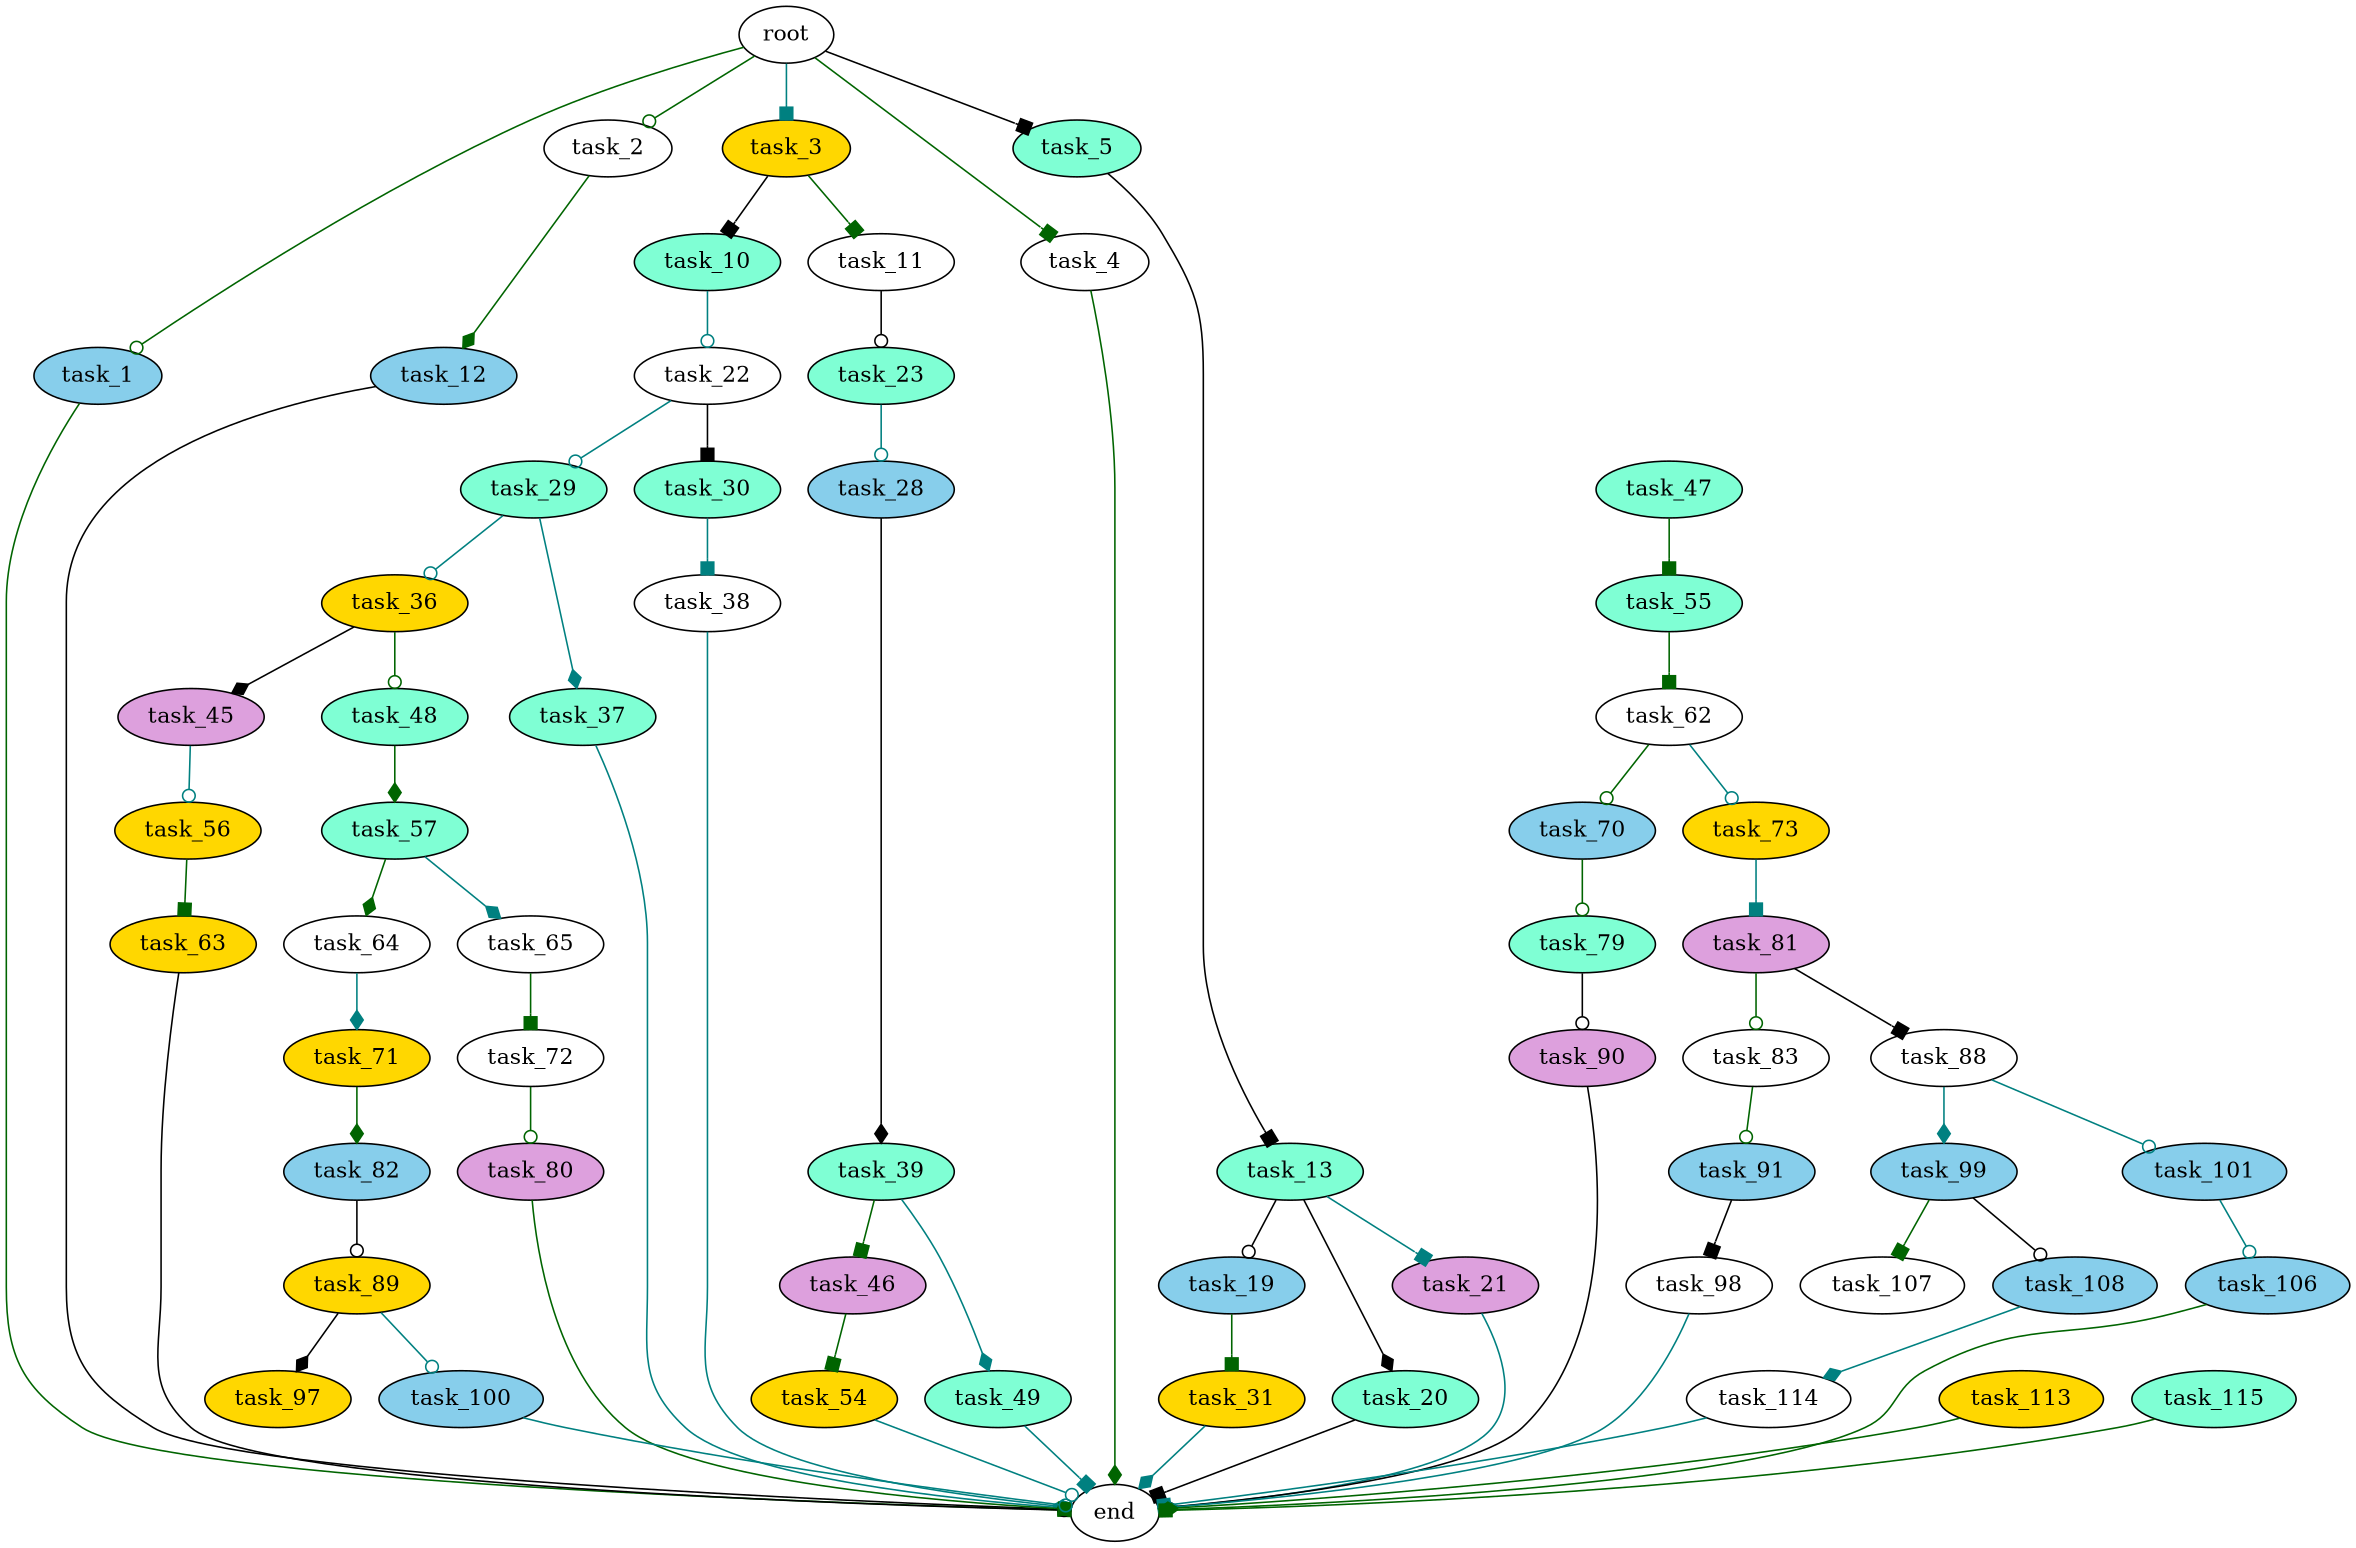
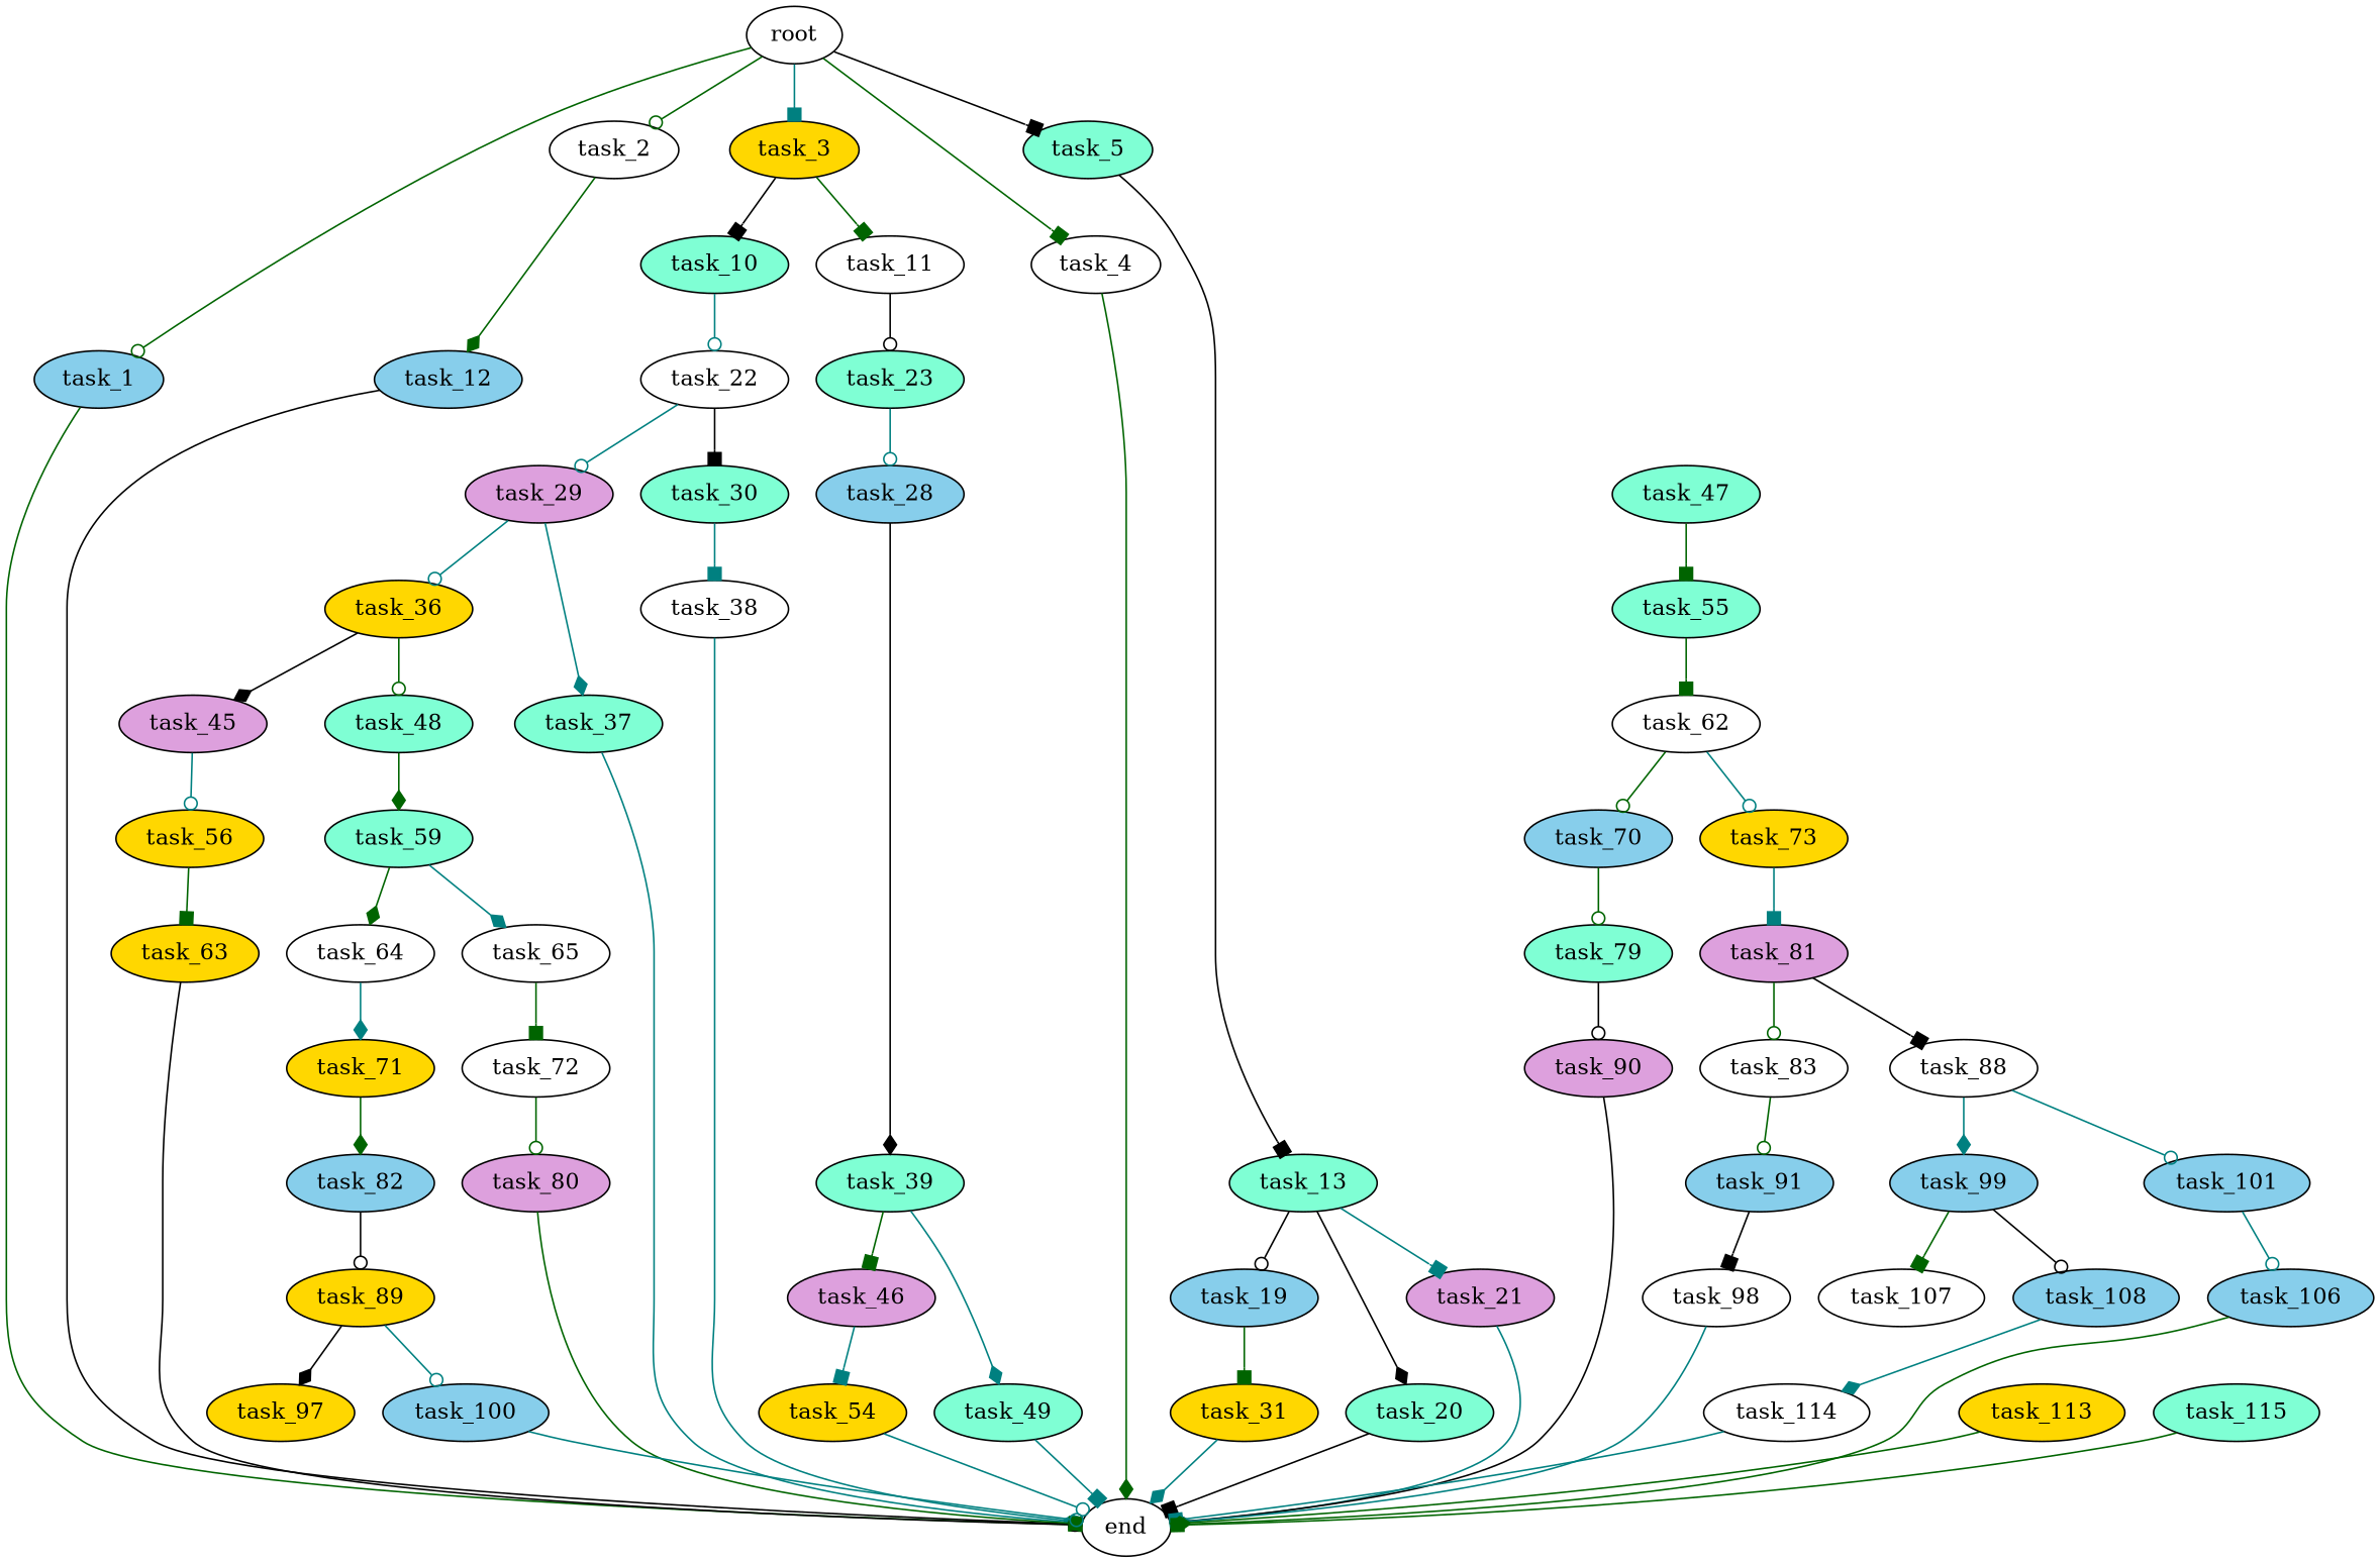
  digraph {
    node [fillcolor=white style=filled]
    edge [arrowhead=odot color=darkgreen]
    task_1 [fillcolor=skyblue]
    root
    task_2
    task_3 [fillcolor=gold]
    task_4
    task_5 [fillcolor=aquamarine]
    end
    task_12 [fillcolor=skyblue]
    task_10 [fillcolor=aquamarine]
    task_11
    task_13 [fillcolor=aquamarine]
    task_22
    task_23 [fillcolor=aquamarine]
    task_19 [fillcolor=skyblue]
    task_20 [fillcolor=aquamarine]
    task_21 [fillcolor=plum]
-   task_29 [fillcolor=aquamarine]
+   task_29 [fillcolor=plum]
    task_30 [fillcolor=aquamarine]
    task_28 [fillcolor=skyblue]
    task_31 [fillcolor=gold]
    task_36 [fillcolor=gold]
    task_37 [fillcolor=aquamarine]
    task_38
    task_39 [fillcolor=aquamarine]
    task_46 [fillcolor=plum]
    task_49 [fillcolor=aquamarine]
    task_45 [fillcolor=plum]
    task_48 [fillcolor=aquamarine]
    task_56 [fillcolor=gold]
-   task_57 [fillcolor=aquamarine]
+   task_57 [fillcolor=aquamarine label=task_59]
    task_54 [fillcolor=gold]
    task_47 [fillcolor=aquamarine]
    task_55 [fillcolor=aquamarine]
    task_63 [fillcolor=gold]
    task_62
    task_64
    task_65
    task_70 [fillcolor=skyblue]
    task_73 [fillcolor=gold]
    task_71 [fillcolor=gold]
    task_72
    task_79 [fillcolor=aquamarine]
    task_81 [fillcolor=plum]
    task_82 [fillcolor=skyblue]
    task_80 [fillcolor=plum]
    task_90 [fillcolor=plum]
    task_91 [fillcolor=skyblue]
    task_83
    task_89 [fillcolor=gold]
    task_88
    task_99 [fillcolor=skyblue]
    task_101 [fillcolor=skyblue]
    task_97 [fillcolor=gold]
    task_100 [fillcolor=skyblue]
    task_98
    task_107
    task_108 [fillcolor=skyblue]
    task_106 [fillcolor=skyblue]
    task_114
    task_113 [fillcolor=gold]
    task_115 [fillcolor=aquamarine]
    task_1 -> end [arrowhead=box]
    root -> task_1
    root -> task_2
    root -> task_3 [arrowhead=box color=teal]
    root -> task_4 [arrowhead=box]
    root -> task_5 [arrowhead=box color=black]
    task_2 -> task_12 [arrowhead=diamond]
    task_3 -> task_10 [arrowhead=box color=black]
    task_3 -> task_11 [arrowhead=box]
    task_4 -> end [arrowhead=diamond]
    task_5 -> task_13 [arrowhead=box color=black]
    task_12 -> end [color=black]
    task_10 -> task_22 [color=teal]
    task_11 -> task_23 [color=black]
    task_13 -> task_19 [color=black]
    task_13 -> task_20 [arrowhead=diamond color=black]
    task_13 -> task_21 [arrowhead=box color=teal]
    task_22 -> task_29 [color=teal]
    task_22 -> task_30 [arrowhead=box color=black]
    task_23 -> task_28 [color=teal]
    task_19 -> task_31 [arrowhead=box]
    task_20 -> end [arrowhead=box color=black]
    task_21 -> end [color=teal]
    task_29 -> task_36 [color=teal]
    task_29 -> task_37 [arrowhead=diamond color=teal]
    task_30 -> task_38 [arrowhead=box color=teal]
    task_28 -> task_39 [arrowhead=diamond color=black]
    task_31 -> end [arrowhead=diamond color=teal]
    task_36 -> task_45 [arrowhead=diamond color=black]
    task_36 -> task_48
    task_37 -> end [color=teal]
    task_38 -> end [arrowhead=diamond color=teal]
    task_39 -> task_46 [arrowhead=box]
    task_39 -> task_49 [arrowhead=diamond color=teal]
-   task_46 -> task_54 [arrowhead=box]
+   task_46 -> task_54 [arrowhead=box color=teal]
    task_49 -> end [arrowhead=box color=teal]
    task_45 -> task_56 [color=teal]
    task_48 -> task_57 [arrowhead=diamond]
    task_56 -> task_63 [arrowhead=box]
    task_57 -> task_64 [arrowhead=diamond]
    task_57 -> task_65 [arrowhead=diamond color=teal]
    task_54 -> end [color=teal]
    task_47 -> task_55 [arrowhead=box]
    task_55 -> task_62 [arrowhead=box]
    task_63 -> end [color=black]
    task_62 -> task_70
    task_62 -> task_73 [color=teal]
    task_64 -> task_71 [arrowhead=diamond color=teal]
    task_65 -> task_72 [arrowhead=box]
    task_70 -> task_79
    task_73 -> task_81 [arrowhead=box color=teal]
    task_71 -> task_82 [arrowhead=diamond]
    task_72 -> task_80
    task_79 -> task_90 [color=black]
    task_81 -> task_83
    task_81 -> task_88 [arrowhead=box color=black]
    task_82 -> task_89 [color=black]
    task_80 -> end [arrowhead=box]
    task_90 -> end [arrowhead=diamond color=black]
    task_91 -> task_98 [arrowhead=box color=black]
    task_83 -> task_91
    task_89 -> task_97 [arrowhead=diamond color=black]
    task_89 -> task_100 [color=teal]
    task_88 -> task_99 [arrowhead=diamond color=teal]
    task_88 -> task_101 [color=teal]
    task_99 -> task_107 [arrowhead=box]
    task_99 -> task_108 [color=black]
    task_101 -> task_106 [color=teal]
    task_100 -> end [color=teal]
    task_98 -> end [arrowhead=diamond color=teal]
    task_108 -> task_114 [arrowhead=diamond color=teal]
    task_106 -> end [arrowhead=diamond]
    task_114 -> end [arrowhead=box color=teal]
    task_113 -> end [arrowhead=diamond]
    task_115 -> end [arrowhead=box]
  }
